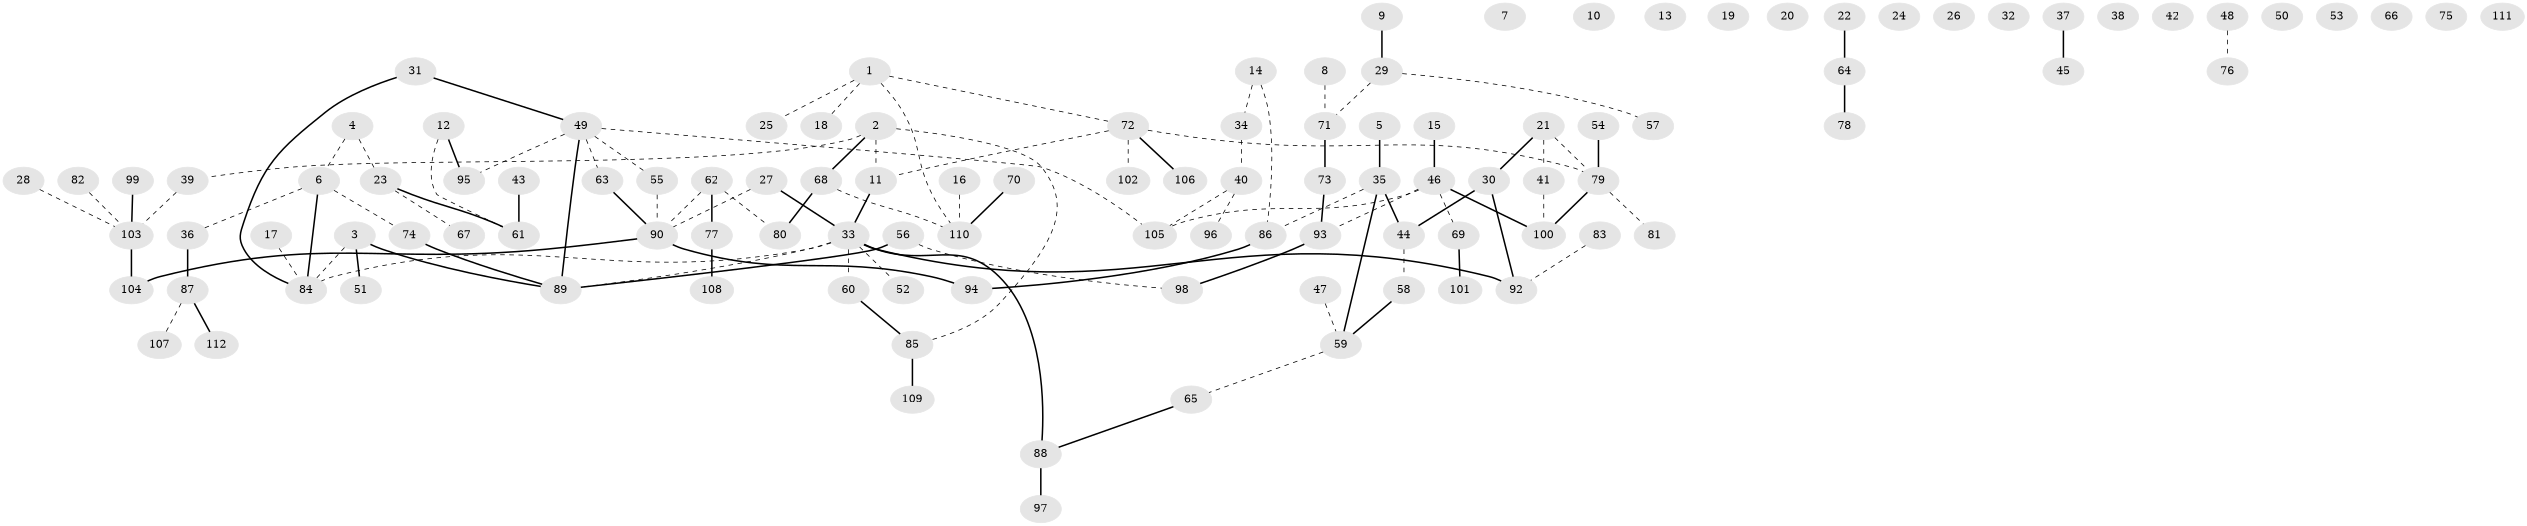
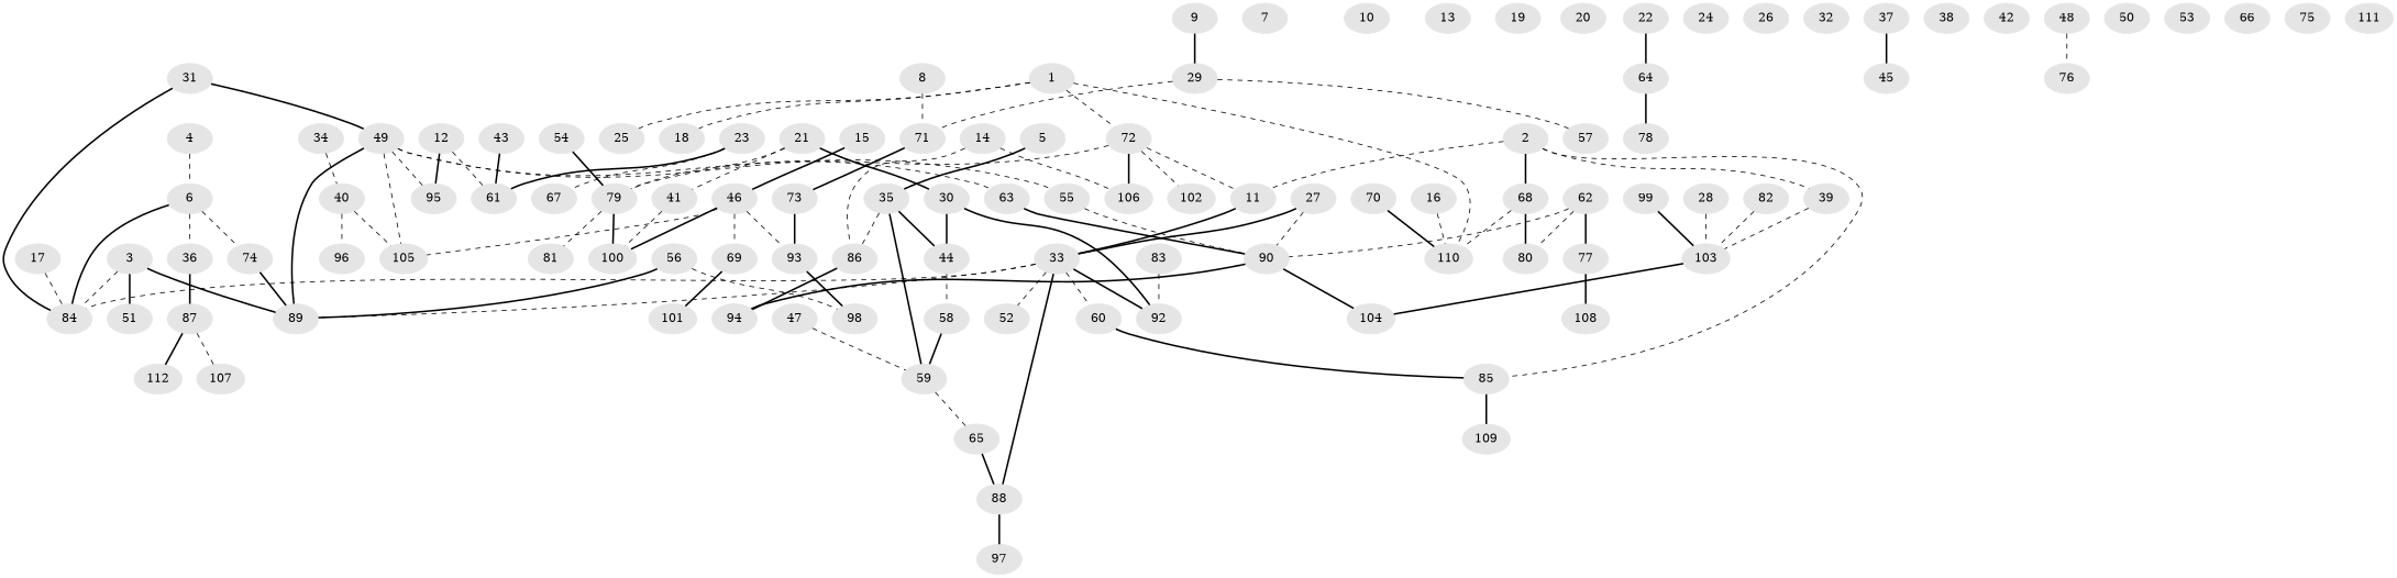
  graph {
    node [color=gray90 style=filled]
    edge [style=dashed]
    1
    18
    25
    72
    110
    11
    79
    102
    106
    2
    39
    68
    85
    33
    103
    80
    109
    3
    51
    84
    89
    4
    6
    23
    36
    74
    61
    67
    5
    35
    86
    44
    59
    87
    7
    8
    71
    73
    9
    29
    57
    10
    92
    52
    60
    88
    12
    95
    13
    14
    34
    40
    94
    15
    46
    105
    100
    69
    93
    16
    17
    19
    20
    21
    30
    41
    81
    22
    64
    78
    24
    26
    27
    90
    104
    28
    58
    31
    49
    55
    63
    32
    97
    96
    65
    107
    112
    37
    45
    38
    42
    43
    101
    98
    47
    48
    76
    50
    53
    54
    56
    62
    77
    108
    66
    70
    75
    82
    83
    99
    111
    1 -- 18
    1 -- 25
    1 -- 72
    1 -- 110
    72 -- 11
    72 -- 79
    72 -- 102
    72 -- 106 [style=bold]
    11 -- 33 [style=bold]
    79 -- 100 [style=bold]
    79 -- 81
    2 -- 11
    2 -- 39
    2 -- 68 [style=bold]
    2 -- 85
    39 -- 103
    68 -- 110
    68 -- 80 [style=bold]
    85 -- 109 [style=bold]
    33 -- 84
    33 -- 89
    33 -- 92 [style=bold]
    33 -- 52
    33 -- 60
    33 -- 88 [style=bold]
    103 -- 104 [style=bold]
    3 -- 51 [style=bold]
    3 -- 84
    3 -- 89 [style=bold]
    4 -- 6
-   4 -- 23
    6 -- 84 [style=bold]
    6 -- 36
    6 -- 74
    23 -- 61 [style=bold]
    23 -- 67
    36 -- 87 [style=bold]
    74 -- 89 [style=bold]
    5 -- 35 [style=bold]
    35 -- 86
    35 -- 44 [style=bold]
    35 -- 59 [style=bold]
    86 -- 94 [style=bold]
    44 -- 58
    59 -- 65
    87 -- 107
    87 -- 112 [style=bold]
    8 -- 71
    71 -- 73 [style=bold]
    73 -- 93 [style=bold]
    9 -- 29 [style=bold]
    29 -- 71
    29 -- 57
    60 -- 85 [style=bold]
    88 -- 97 [style=bold]
    12 -- 61
    12 -- 95 [style=bold]
    14 -- 86
-   14 -- 34
+   14 -- 106
    34 -- 40
    40 -- 105
    40 -- 96
    15 -- 46 [style=bold]
    46 -- 105
    46 -- 100 [style=bold]
    46 -- 69
    46 -- 93
    69 -- 101 [style=bold]
    93 -- 98 [style=bold]
    16 -- 110
    17 -- 84
    21 -- 79
    21 -- 30 [style=bold]
    21 -- 41
    30 -- 44 [style=bold]
    30 -- 92 [style=bold]
    41 -- 100
    22 -- 64 [style=bold]
    64 -- 78 [style=bold]
    27 -- 33 [style=bold]
    27 -- 90
    90 -- 94 [style=bold]
    90 -- 104 [style=bold]
    28 -- 103
    58 -- 59 [style=bold]
    31 -- 84 [style=bold]
    31 -- 49 [style=bold]
    49 -- 89 [style=bold]
    49 -- 95
    49 -- 105
    49 -- 55
    49 -- 63
    55 -- 90
    63 -- 90 [style=bold]
    65 -- 88 [style=bold]
    37 -- 45 [style=bold]
    43 -- 61 [style=bold]
    47 -- 59
    48 -- 76
    54 -- 79 [style=bold]
    56 -- 89 [style=bold]
    56 -- 98
    62 -- 80
    62 -- 90
    62 -- 77 [style=bold]
    77 -- 108 [style=bold]
    70 -- 110 [style=bold]
    82 -- 103
    83 -- 92
    99 -- 103 [style=bold]
  }
